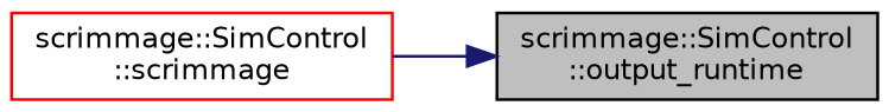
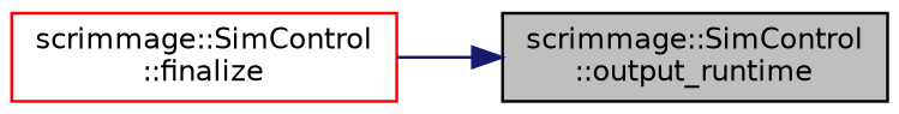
  digraph {
    rankdir=RL
    node [fontname=Helvetica fontsize=10 shape=record style=filled]
    n1 [color=black fillcolor=grey75 fontcolor=black height=0.2 label="scrimmage::SimControl\l::output_runtime" width=0.4]
-   n2 [color=red fillcolor=white height=0.2 label="scrimmage::SimControl\l::scrimmage" width=0.4]
+   n2 [color=red fillcolor=white height=0.2 label="scrimmage::SimControl\l::finalize" width=0.4]
    n1 -> n2 [color=midnightblue dir=back fontname=Helvetica fontsize=10 labelfontname=Helvetica labelfontsize=10 style=solid]
  }
